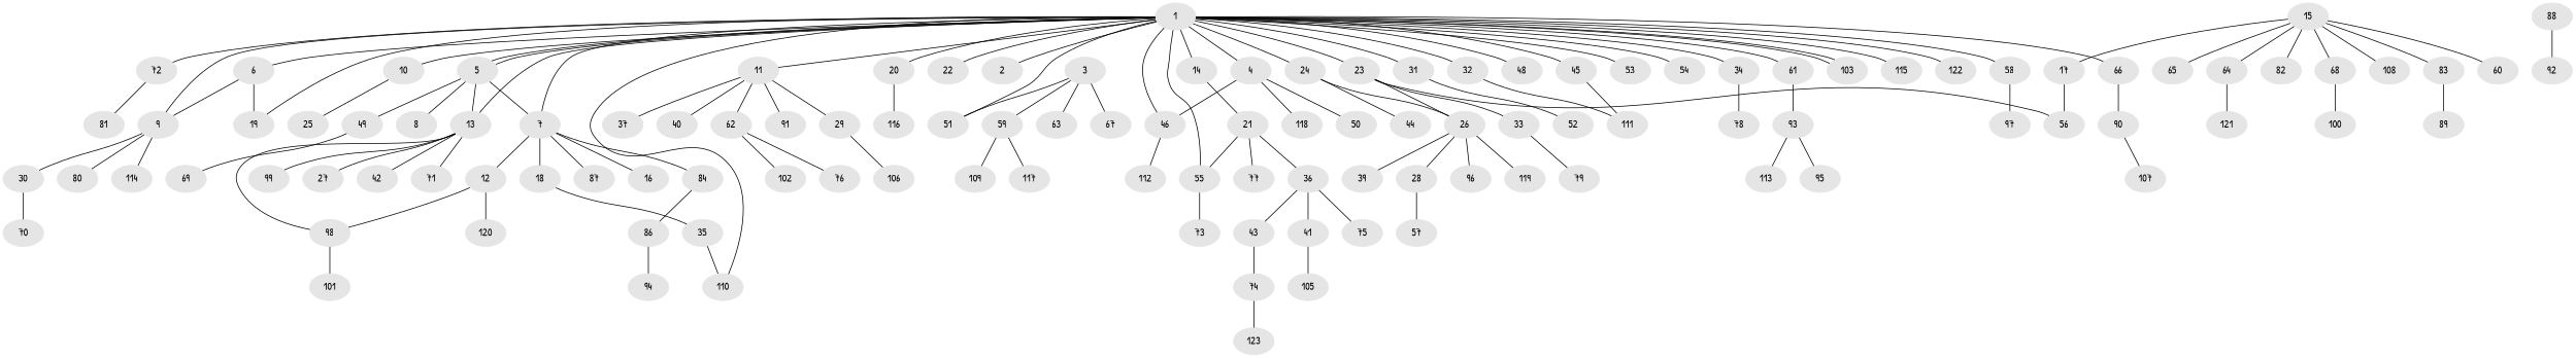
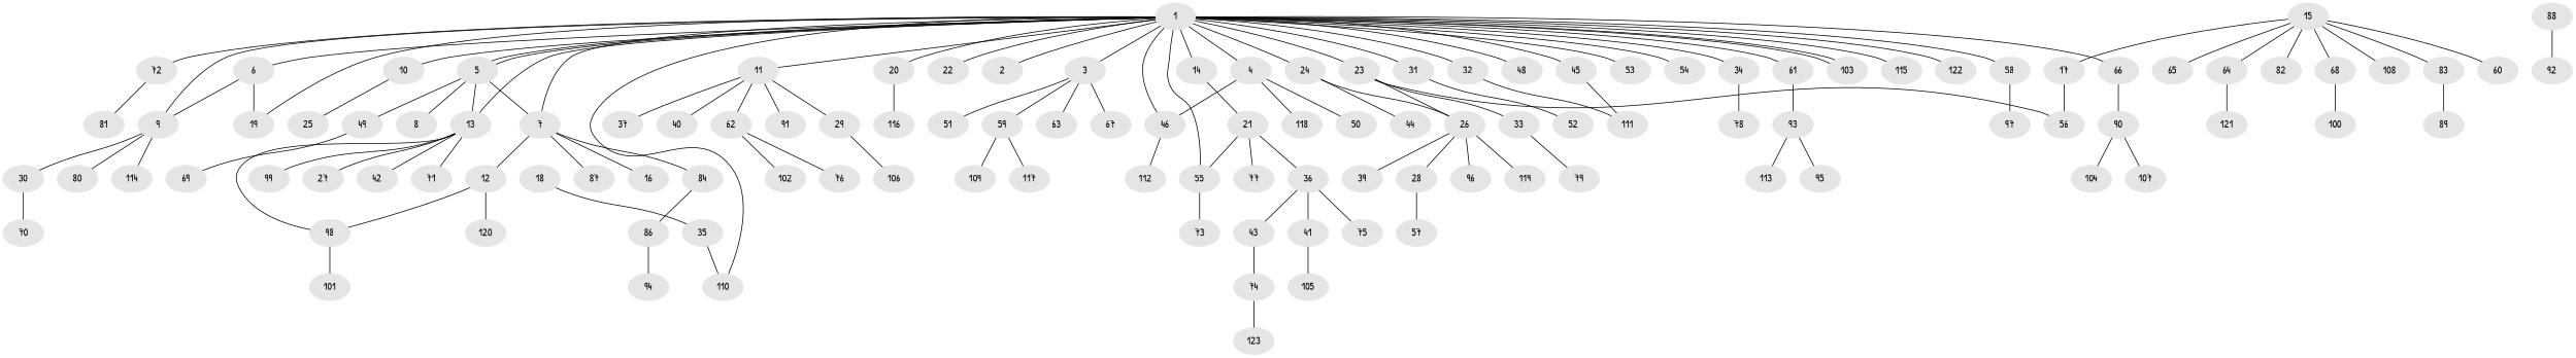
  graph {
    fontname="Patrick Hand"
    node [color=gray90 fontname="Patrick Hand" style=filled]
    edge [fontname="Patrick Hand"]
    1
    2
    3
    4
    5
    6
    7
    9
    10
    11
    13
    14
    19
    20
    22
    23
    24
    31
    32
    34
    45
    46
    48
    53
    54
    55
    58
    61
    66
    72
    103
    110
    115
    122
    51
    59
    63
    67
    50
    118
    8
    49
    12
    16
    18
    84
    87
    30
    80
    114
    25
    29
    37
    40
    62
    91
    98
    27
    42
    71
    99
    21
    116
    56
    26
    33
    44
    52
    111
    78
    112
    73
    97
    93
    90
    81
    109
    117
    15
    17
    60
    64
    65
    68
    82
    83
    108
    69
    120
    35
    86
    70
    106
    76
    102
    101
    36
    77
    121
    100
    89
    88
    92
    41
    43
    75
    28
    39
    96
    119
    79
    57
    105
    74
    123
    95
    113
+   104
    107
    94
    1 -- 2
-   1 -- 51
+   1 -- 3
    1 -- 4
    1 -- 5
    1 -- 5
    1 -- 6
    1 -- 7
    1 -- 9
    1 -- 10
    1 -- 11
    1 -- 13
    1 -- 14
    1 -- 19
    1 -- 20
    1 -- 22
    1 -- 23
    1 -- 24
    1 -- 31
    1 -- 32
    1 -- 34
    1 -- 45
    1 -- 46
    1 -- 48
    1 -- 53
    1 -- 54
    1 -- 55
    1 -- 58
    1 -- 61
    1 -- 66
    1 -- 72
    1 -- 103
    1 -- 103
    1 -- 110
    1 -- 115
    1 -- 122
    3 -- 51
    3 -- 59
    3 -- 63
    3 -- 67
    4 -- 46
    4 -- 50
    4 -- 118
    5 -- 7
    5 -- 13
    5 -- 8
    5 -- 49
    6 -- 9
    6 -- 19
    7 -- 12
    7 -- 16
-   7 -- 18
    7 -- 84
    7 -- 87
    9 -- 30
    9 -- 80
    9 -- 114
    10 -- 25
    11 -- 29
    11 -- 37
    11 -- 40
    11 -- 62
    11 -- 91
    13 -- 98
    13 -- 27
    13 -- 42
    13 -- 71
    13 -- 99
    14 -- 21
    20 -- 116
    23 -- 56
    23 -- 26
    23 -- 33
    24 -- 26
    24 -- 44
    31 -- 52
    32 -- 111
    34 -- 78
    45 -- 111
    46 -- 112
    55 -- 73
    58 -- 97
    61 -- 93
    66 -- 90
    72 -- 81
    59 -- 109
    59 -- 117
    49 -- 69
    12 -- 98
    12 -- 120
    18 -- 35
    84 -- 86
    30 -- 70
    29 -- 106
    62 -- 76
    62 -- 102
    98 -- 101
    21 -- 55
    21 -- 36
    21 -- 77
    26 -- 28
    26 -- 39
    26 -- 96
    26 -- 119
    33 -- 79
    93 -- 95
    93 -- 113
+   90 -- 104
    90 -- 107
    15 -- 17
    15 -- 60
    15 -- 64
    15 -- 65
    15 -- 68
    15 -- 82
    15 -- 83
    15 -- 108
    17 -- 56
    64 -- 121
    68 -- 100
    83 -- 89
    35 -- 110
    86 -- 94
    36 -- 41
    36 -- 43
    36 -- 75
    88 -- 92
    41 -- 105
    43 -- 74
    28 -- 57
    74 -- 123
  }
